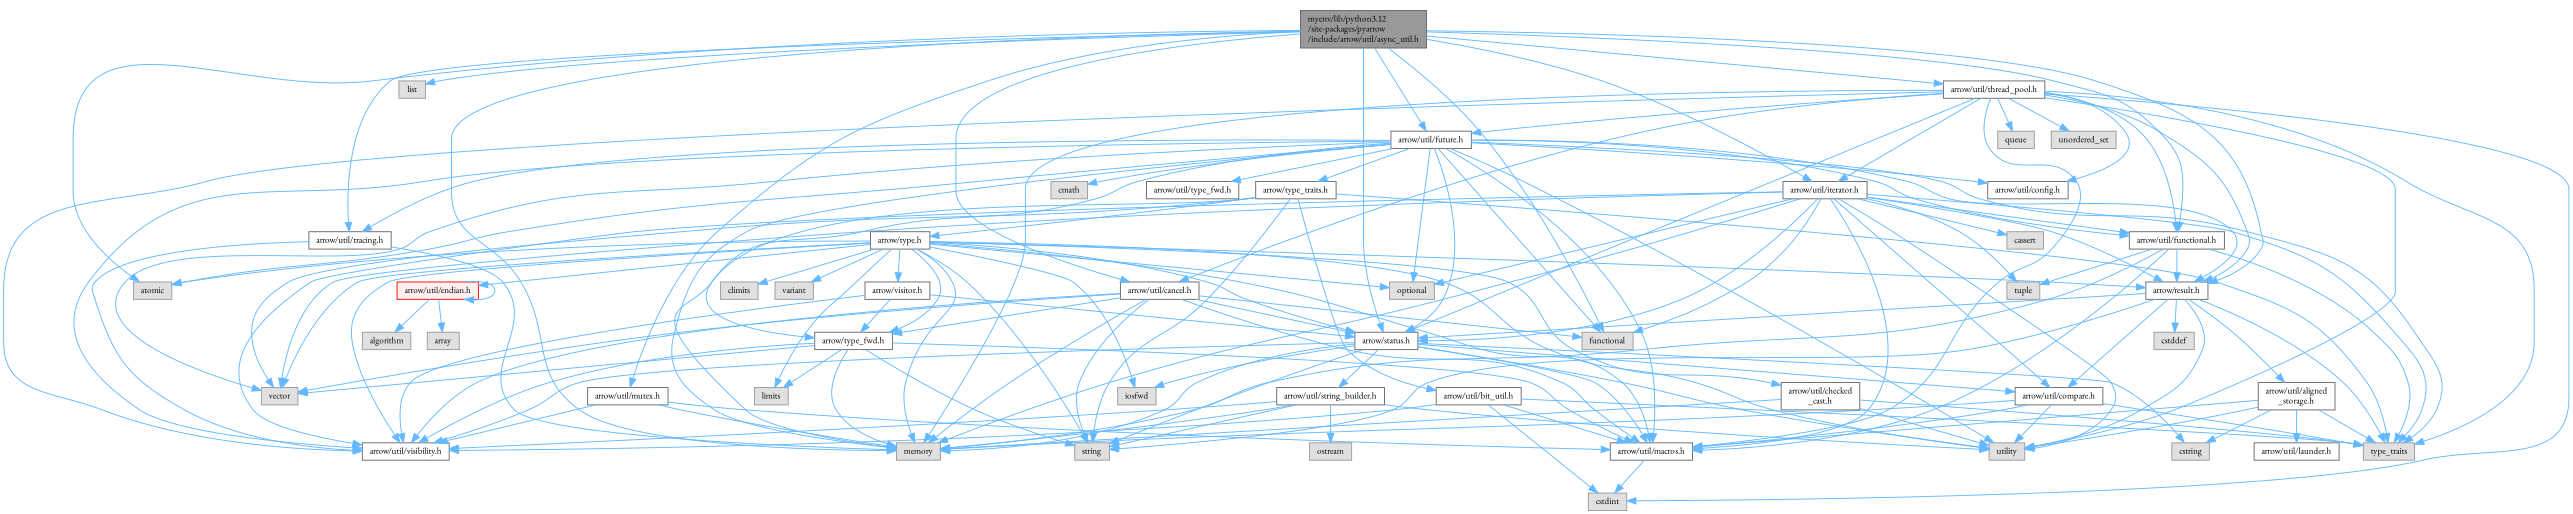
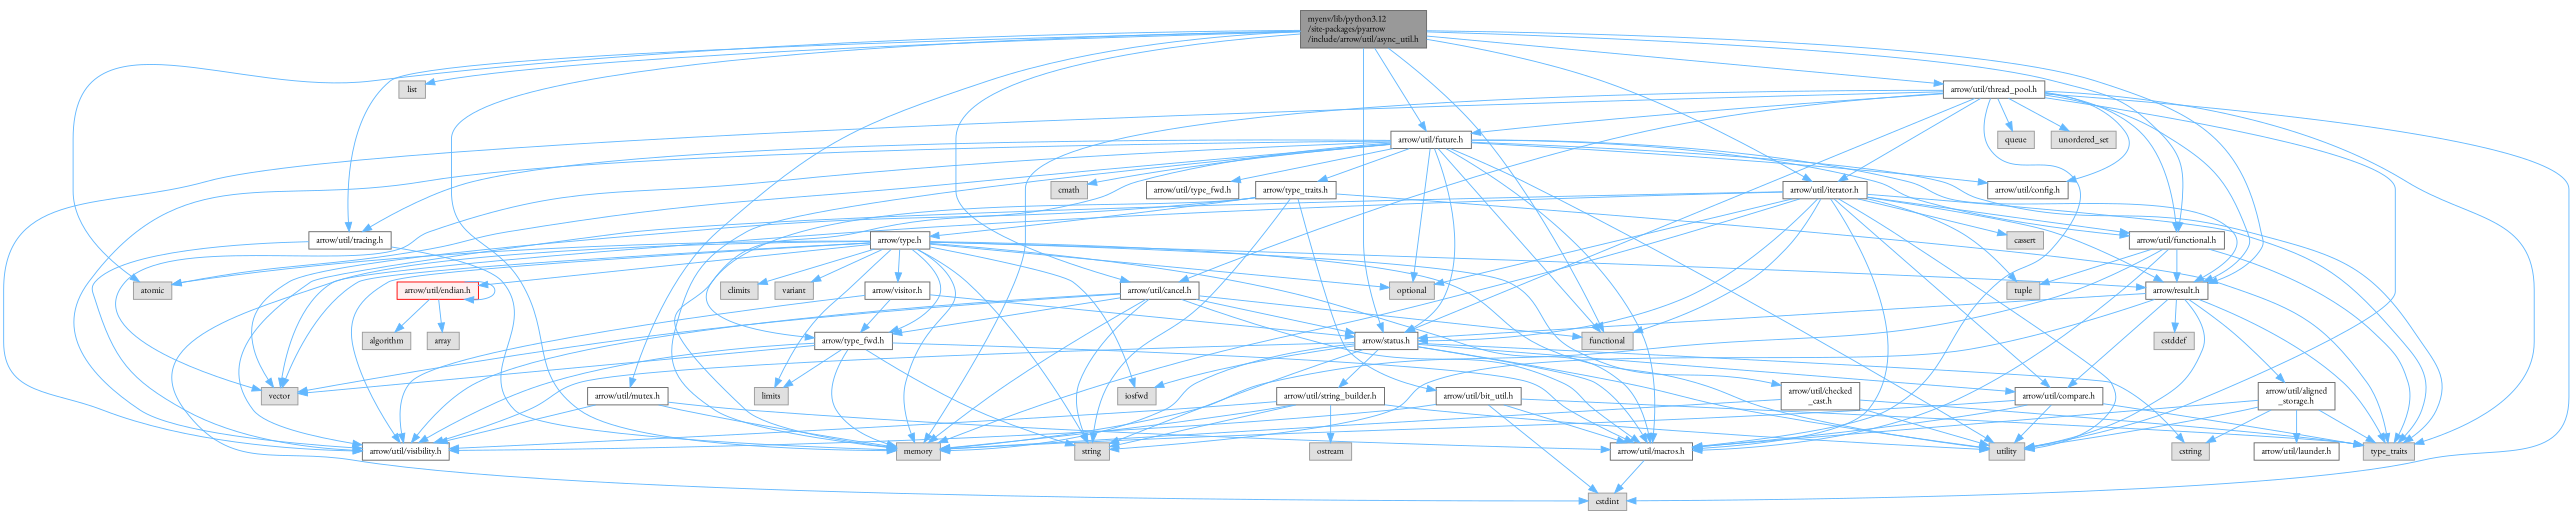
  digraph {
    fontname="EB Garamond"
    node [color=grey60 fillcolor="#E0E0E0" fontname="EB Garamond" fontsize=10 shape=box style=filled]
    edge [color=steelblue1 fontname="EB Garamond" fontsize=10 labelfontname=Helvetica labelfontsize=10 style=solid]
    n1 [color=gray40 fillcolor=grey60 fontcolor=black height=0.2 label="myenv/lib/python3.12\l/site-packages/pyarrow\l/include/arrow/util/async_util.h" width=0.4]
    n2 [height=0.2 label=atomic width=0.4]
    n3 [height=0.2 label=functional width=0.4]
    n4 [height=0.2 label=list width=0.4]
    n5 [height=0.2 label=memory width=0.4]
    n6 [color=grey40 fillcolor=white height=0.2 label="arrow/result.h" width=0.4]
    n7 [color=grey40 fillcolor=white height=0.2 label="arrow/status.h" width=0.4]
    n8 [color=grey40 fillcolor=white height=0.2 label="arrow/util/cancel.h" width=0.4]
    n9 [color=grey40 fillcolor=white height=0.2 label="arrow/util/functional.h" width=0.4]
    n10 [color=grey40 fillcolor=white height=0.2 label="arrow/util/future.h" width=0.4]
    n11 [color=grey40 fillcolor=white height=0.2 label="arrow/util/tracing.h" width=0.4]
    n12 [color=grey40 fillcolor=white height=0.2 label="arrow/util/iterator.h" width=0.4]
    n13 [color=grey40 fillcolor=white height=0.2 label="arrow/util/mutex.h" width=0.4]
    n14 [color=grey40 fillcolor=white height=0.2 label="arrow/util/thread_pool.h" width=0.4]
    n15 [height=0.2 label=cstddef width=0.4]
    n16 [height=0.2 label=string width=0.4]
    n17 [height=0.2 label=type_traits width=0.4]
    n18 [height=0.2 label=utility width=0.4]
    n19 [color=grey40 fillcolor=white height=0.2 label="arrow/util/compare.h" width=0.4]
    n20 [color=grey40 fillcolor=white height=0.2 label="arrow/util/aligned\l_storage.h" width=0.4]
    n21 [height=0.2 label=cstring width=0.4]
    n22 [height=0.2 label=iosfwd width=0.4]
    n23 [color=grey40 fillcolor=white height=0.2 label="arrow/util/macros.h" width=0.4]
    n24 [color=grey40 fillcolor=white height=0.2 label="arrow/util/string_builder.h" width=0.4]
    n25 [color=grey40 fillcolor=white height=0.2 label="arrow/util/visibility.h" width=0.4]
    n26 [height=0.2 label=vector width=0.4]
    n27 [color=grey40 fillcolor=white height=0.2 label="arrow/type_fwd.h" width=0.4]
    n28 [height=0.2 label=tuple width=0.4]
    n29 [height=0.2 label=cmath width=0.4]
    n30 [height=0.2 label=optional width=0.4]
    n31 [color=grey40 fillcolor=white height=0.2 label="arrow/type_traits.h" width=0.4]
    n32 [color=grey40 fillcolor=white height=0.2 label="arrow/util/config.h" width=0.4]
    n33 [color=grey40 fillcolor=white height=0.2 label="arrow/util/type_fwd.h" width=0.4]
    n34 [height=0.2 label=cassert width=0.4]
    n35 [height=0.2 label=cstdint width=0.4]
    n36 [height=0.2 label=queue width=0.4]
    n37 [height=0.2 label=unordered_set width=0.4]
    n38 [color=grey40 fillcolor=white height=0.2 label="arrow/util/launder.h" width=0.4]
    n39 [height=0.2 label=ostream width=0.4]
    n40 [height=0.2 label=limits width=0.4]
    n41 [color=grey40 fillcolor=white height=0.2 label="arrow/type.h" width=0.4]
    n42 [color=grey40 fillcolor=white height=0.2 label="arrow/util/bit_util.h" width=0.4]
    n43 [height=0.2 label=climits width=0.4]
    n44 [height=0.2 label=variant width=0.4]
    n45 [color=grey40 fillcolor=white height=0.2 label="arrow/util/checked\l_cast.h" width=0.4]
    n46 [color=red fillcolor="#FFF0F0" height=0.2 label="arrow/util/endian.h" width=0.4]
    n47 [color=grey40 fillcolor=white height=0.2 label="arrow/visitor.h" width=0.4]
    n48 [height=0.2 label=algorithm width=0.4]
    n49 [height=0.2 label=array width=0.4]
    n1 -> n2
    n1 -> n3
    n1 -> n4
    n1 -> n5
    n1 -> n6
    n1 -> n7
    n1 -> n8
    n1 -> n9
    n1 -> n10
    n1 -> n11
    n1 -> n12
    n1 -> n13
    n1 -> n14
    n6 -> n7
    n6 -> n15
    n6 -> n16
    n6 -> n17
    n6 -> n18
    n6 -> n19
    n6 -> n20
    n7 -> n5
    n7 -> n16
    n7 -> n18
    n7 -> n19
    n7 -> n21
    n7 -> n22
    n7 -> n23
    n7 -> n24
    n7 -> n25
    n8 -> n3
    n8 -> n5
    n8 -> n7
    n8 -> n16
    n8 -> n23
    n8 -> n25
    n8 -> n26
    n8 -> n27
    n9 -> n5
    n9 -> n6
    n9 -> n17
    n9 -> n23
    n9 -> n28
    n10 -> n2
    n10 -> n3
    n10 -> n5
    n10 -> n6
    n10 -> n7
    n10 -> n9
    n10 -> n11
    n10 -> n17
    n10 -> n18
    n10 -> n23
    n10 -> n25
    n10 -> n26
    n10 -> n27
    n10 -> n29
    n10 -> n30
    n10 -> n31
    n10 -> n32
    n10 -> n33
    n11 -> n5
    n11 -> n25
    n12 -> n3
    n12 -> n5
    n12 -> n6
    n12 -> n7
    n12 -> n9
    n12 -> n17
    n12 -> n18
    n12 -> n19
    n12 -> n23
    n12 -> n25
    n12 -> n26
    n12 -> n28
    n12 -> n30
    n12 -> n34
    n13 -> n5
    n13 -> n23
    n13 -> n25
    n14 -> n5
    n14 -> n6
    n14 -> n7
    n14 -> n8
    n14 -> n9
    n14 -> n10
    n14 -> n12
    n14 -> n17
    n14 -> n18
    n14 -> n23
    n14 -> n25
    n14 -> n32
    n14 -> n35
    n14 -> n36
    n14 -> n37
    n19 -> n5
    n19 -> n17
    n19 -> n18
    n19 -> n23
    n20 -> n17
    n20 -> n18
    n20 -> n21
    n20 -> n23
    n20 -> n38
    n23 -> n35
    n24 -> n5
    n24 -> n16
    n24 -> n18
    n24 -> n25
    n24 -> n39
    n27 -> n5
    n27 -> n16
    n27 -> n23
    n27 -> n25
    n27 -> n26
    n27 -> n40
    n31 -> n5
    n31 -> n16
    n31 -> n17
    n31 -> n26
    n31 -> n41
    n31 -> n42
    n41 -> n2
    n41 -> n5
    n41 -> n6
    n41 -> n16
    n41 -> n18
    n41 -> n22
    n41 -> n23
    n41 -> n25
    n41 -> n26
    n41 -> n27
    n41 -> n30
-   n41 -> n7
+   n41 -> n35
    n41 -> n40
    n41 -> n43
    n41 -> n44
    n41 -> n45
    n41 -> n46
    n41 -> n47
    n42 -> n17
    n42 -> n23
    n42 -> n25
    n42 -> n35
    n45 -> n5
    n45 -> n17
    n45 -> n18
    n46 -> n46
    n46 -> n48
    n46 -> n49
    n47 -> n7
    n47 -> n25
    n47 -> n27
  }
